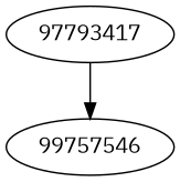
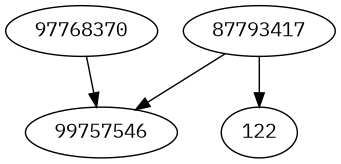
  strict digraph {
    fontname="IBM Plex Mono"
    node [fontname="IBM Plex Mono"]
    edge [fontname="IBM Plex Mono"]
    n1 [label=99757546]
-   97793417
+   97793417 [label=87793417]
+   122
+   97768370
    97793417 -> n1
+   97793417 -> 122
+   97768370 -> n1
  }
